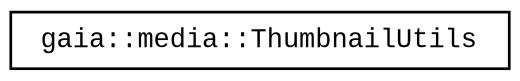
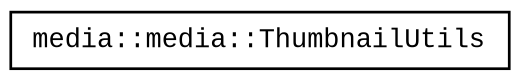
  digraph {
    rankdir=LR
    fontname="Liberation Mono"
-   n1 [color=black fillcolor=white fontname="Liberation Mono" fontsize=10 height=0.2 label="gaia::media::ThumbnailUtils" shape=record style=filled width=0.4]
+   n1 [color=black fillcolor=white fontname="Liberation Mono" fontsize=10 height=0.2 label="media::media::ThumbnailUtils" shape=record style=filled width=0.4]
  }
